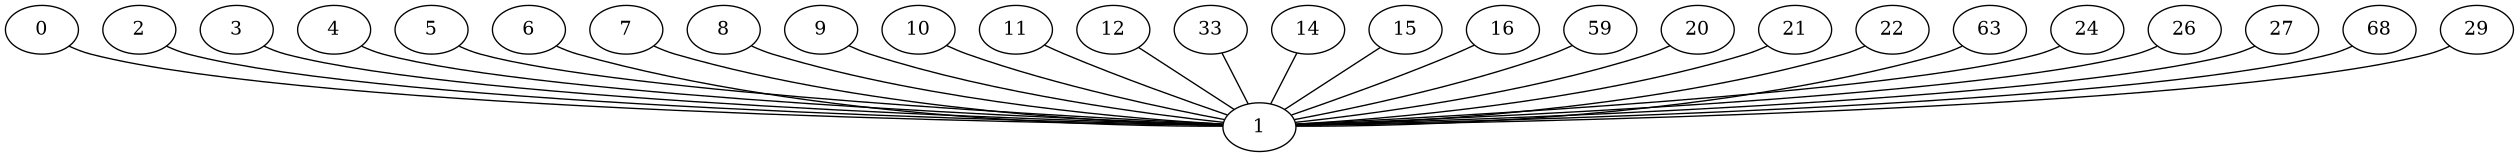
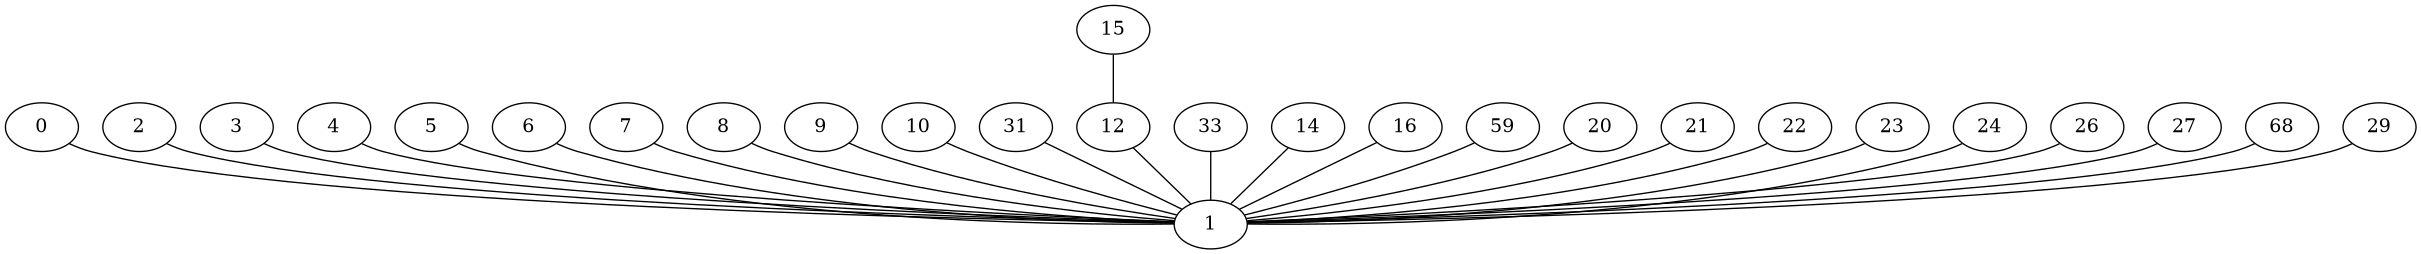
  graph {
    0
    1
    2
    3
    4
    5
    6
    7
    8
    9
    10
-   11
+   11 [label=31]
    12
    n14 [label=33]
    14
    15
    16
    n18 [label=59]
    20
    21
    22
-   23 [label=63]
+   23
    24
    26
    27
    n26 [label=68]
    29
    0 -- 1
    2 -- 1
    3 -- 1
    4 -- 1
    5 -- 1
    6 -- 1
    7 -- 1
    8 -- 1
    9 -- 1
    10 -- 1
    11 -- 1
    12 -- 1
    n14 -- 1
    14 -- 1
-   15 -- 1
+   15 -- 12
    16 -- 1
    n18 -- 1
    20 -- 1
    21 -- 1
    22 -- 1
    23 -- 1
    24 -- 1
    26 -- 1
    27 -- 1
    n26 -- 1
    29 -- 1
  }
